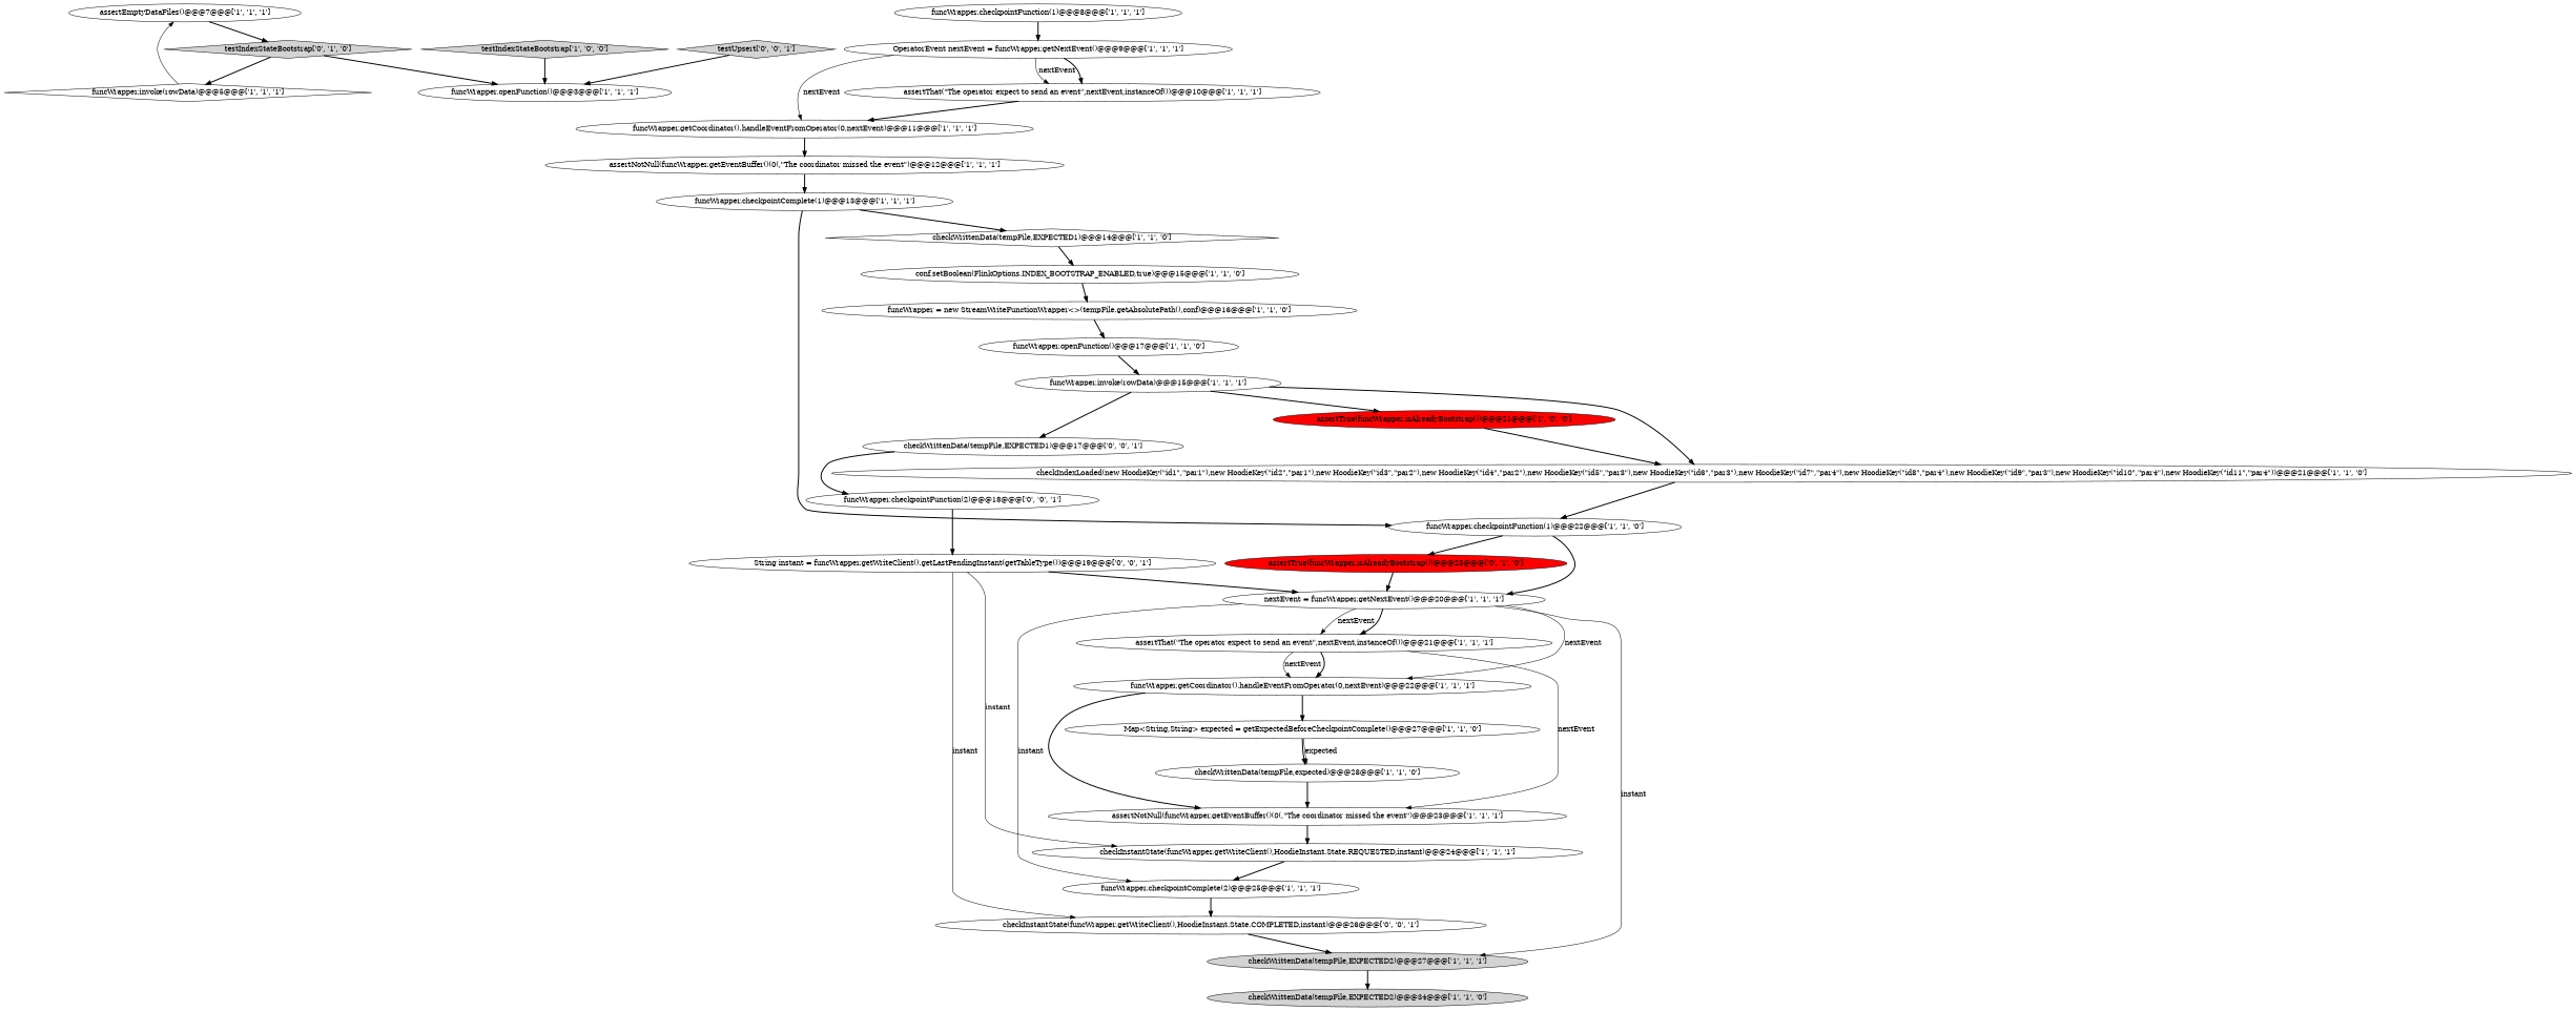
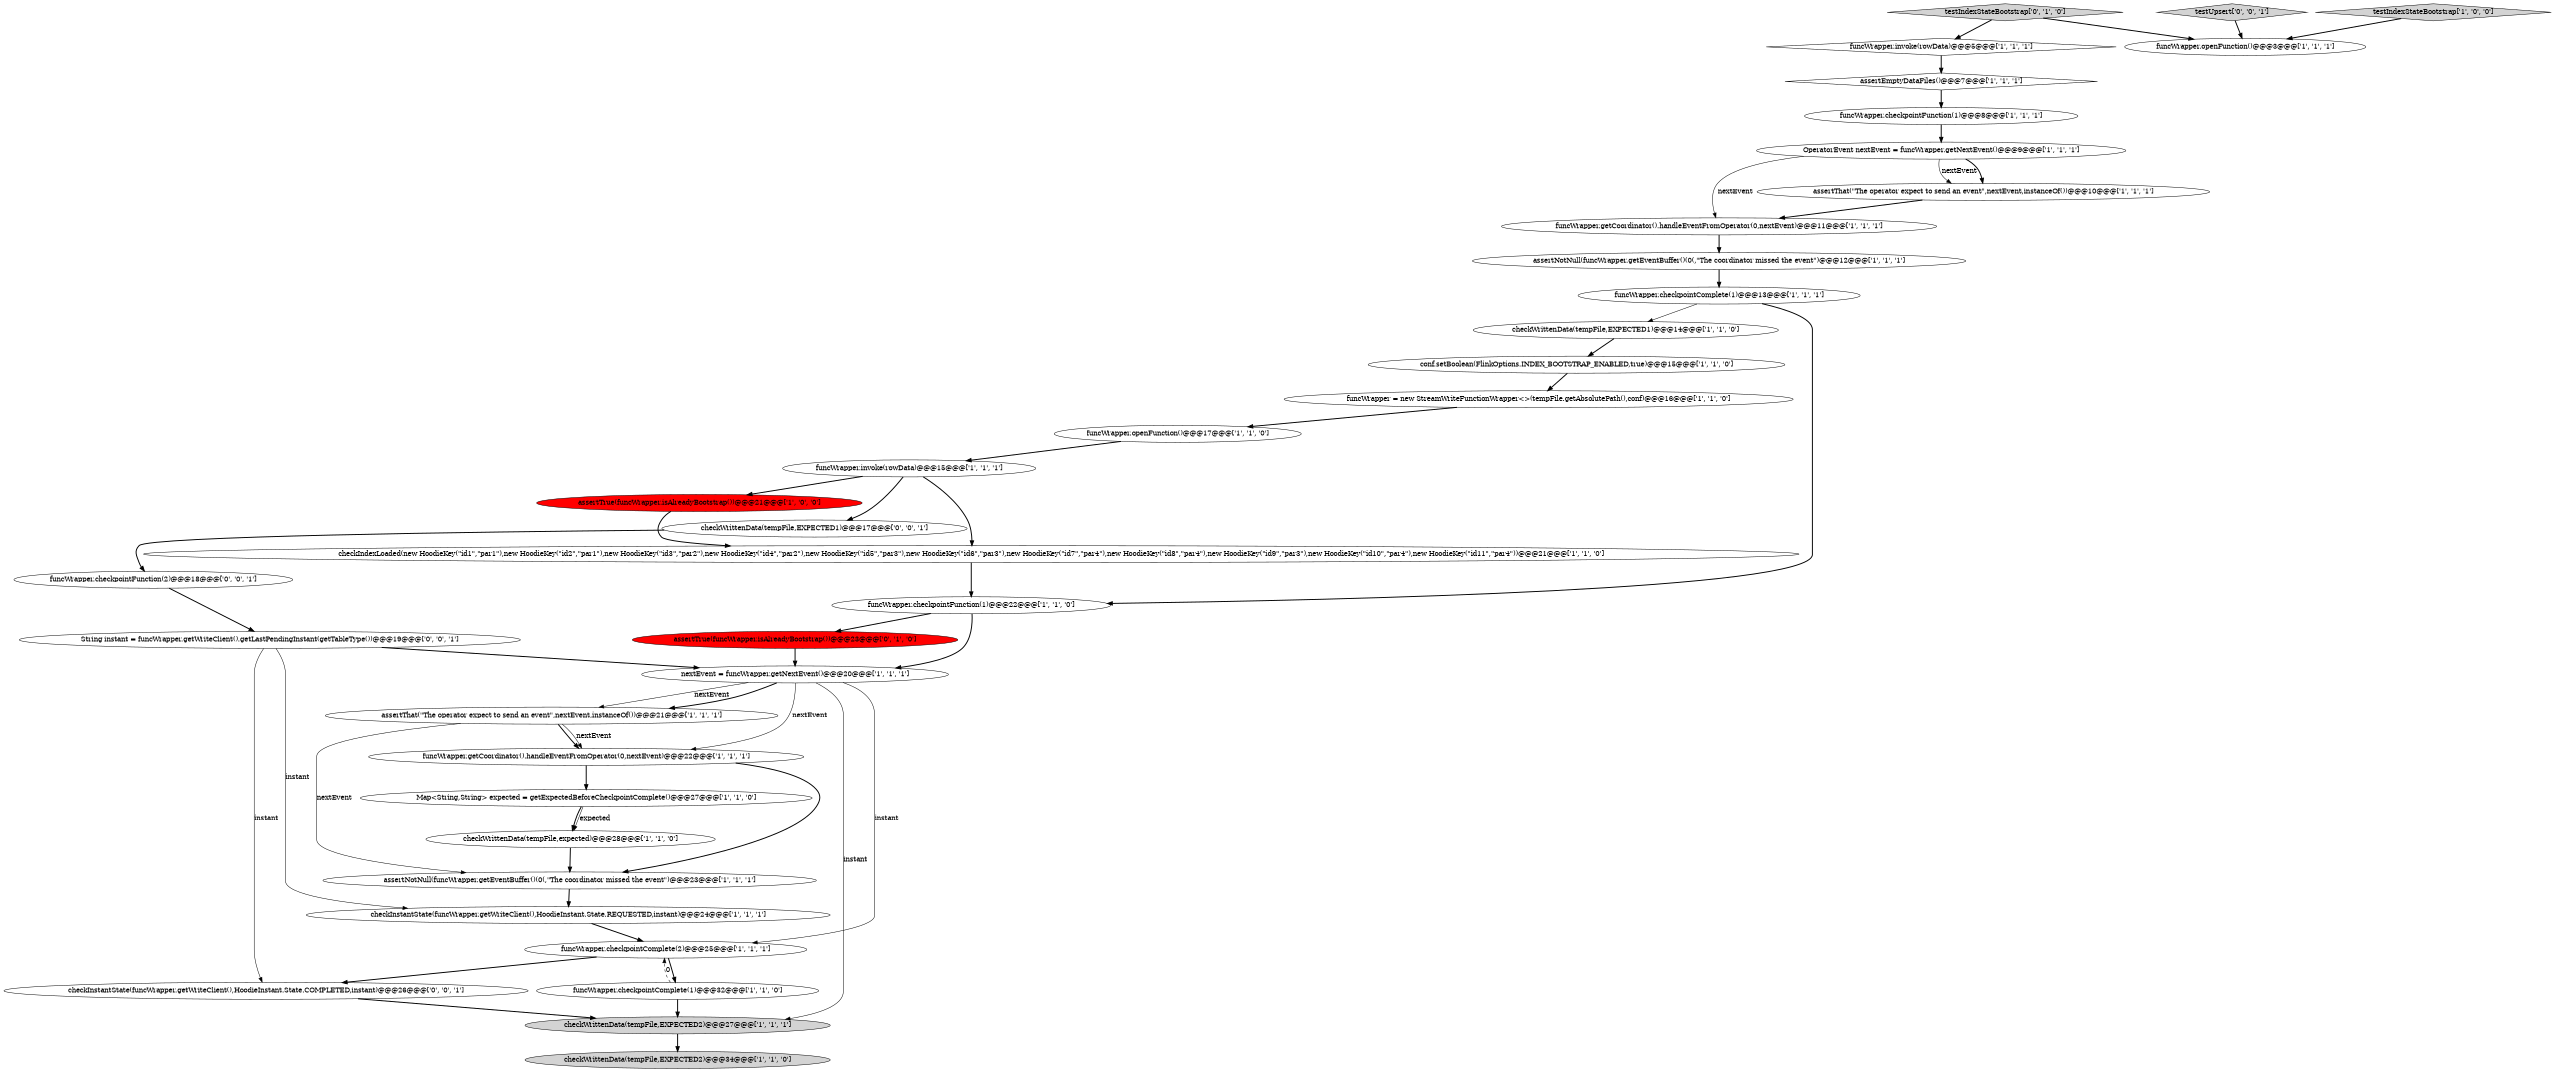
  digraph {
    node [fillcolor=white shape=ellipse style=filled]
    edge [style=bold]
-   n1 [label="assertEmptyDataFiles()@@@7@@@['1', '1', '1']"]
+   n1 [label="assertEmptyDataFiles()@@@7@@@['1', '1', '1']" shape=diamond]
    n2 [label="funcWrapper.checkpointFunction(1)@@@8@@@['1', '1', '1']"]
    n3 [label="OperatorEvent nextEvent = funcWrapper.getNextEvent()@@@9@@@['1', '1', '1']"]
    n4 [label="nextEvent = funcWrapper.getNextEvent()@@@20@@@['1', '1', '1']"]
    n5 [label="assertThat(\"The operator expect to send an event\",nextEvent,instanceOf())@@@21@@@['1', '1', '1']"]
    n6 [label="funcWrapper.getCoordinator().handleEventFromOperator(0,nextEvent)@@@22@@@['1', '1', '1']"]
    n7 [label="funcWrapper.checkpointComplete(2)@@@25@@@['1', '1', '1']"]
    n8 [fillcolor=lightgray label="checkWrittenData(tempFile,EXPECTED2)@@@27@@@['1', '1', '1']"]
    n9 [label="assertNotNull(funcWrapper.getEventBuffer()(0(,\"The coordinator missed the event\")@@@23@@@['1', '1', '1']"]
    n10 [label="Map<String,String> expected = getExpectedBeforeCheckpointComplete()@@@27@@@['1', '1', '0']"]
+   n11 [label="funcWrapper.checkpointComplete(1)@@@32@@@['1', '1', '0']"]
    n12 [label="checkInstantState(funcWrapper.getWriteClient(),HoodieInstant.State.COMPLETED,instant)@@@26@@@['0', '0', '1']"]
    n13 [fillcolor=lightgray label="checkWrittenData(tempFile,EXPECTED2)@@@34@@@['1', '1', '0']"]
    n14 [label="assertThat(\"The operator expect to send an event\",nextEvent,instanceOf())@@@10@@@['1', '1', '1']"]
    n15 [label="funcWrapper.getCoordinator().handleEventFromOperator(0,nextEvent)@@@11@@@['1', '1', '1']"]
    n16 [label="assertNotNull(funcWrapper.getEventBuffer()(0(,\"The coordinator missed the event\")@@@12@@@['1', '1', '1']"]
    n17 [label="checkWrittenData(tempFile,expected)@@@28@@@['1', '1', '0']"]
    n18 [label="checkInstantState(funcWrapper.getWriteClient(),HoodieInstant.State.REQUESTED,instant)@@@24@@@['1', '1', '1']"]
    n19 [label="funcWrapper.checkpointComplete(1)@@@13@@@['1', '1', '1']"]
    n20 [label="funcWrapper.checkpointFunction(2)@@@18@@@['0', '0', '1']"]
    n21 [label="String instant = funcWrapper.getWriteClient().getLastPendingInstant(getTableType())@@@19@@@['0', '0', '1']"]
    n22 [fillcolor=lightgray label="testUpsert['0', '0', '1']" shape=diamond]
    n23 [label="funcWrapper.openFunction()@@@3@@@['1', '1', '1']"]
    n24 [label="funcWrapper.invoke(rowData)@@@5@@@['1', '1', '1']" shape=diamond]
    n25 [label="funcWrapper.checkpointFunction(1)@@@22@@@['1', '1', '0']"]
    n26 [fillcolor=red label="assertTrue(funcWrapper.isAlreadyBootstrap())@@@23@@@['0', '1', '0']"]
    n27 [fillcolor=lightgray label="testIndexStateBootstrap['0', '1', '0']" shape=diamond]
    n28 [fillcolor=red label="assertTrue(funcWrapper.isAlreadyBootstrap())@@@21@@@['1', '0', '0']"]
    n29 [label="checkIndexLoaded(new HoodieKey(\"id1\",\"par1\"),new HoodieKey(\"id2\",\"par1\"),new HoodieKey(\"id3\",\"par2\"),new HoodieKey(\"id4\",\"par2\"),new HoodieKey(\"id5\",\"par3\"),new HoodieKey(\"id6\",\"par3\"),new HoodieKey(\"id7\",\"par4\"),new HoodieKey(\"id8\",\"par4\"),new HoodieKey(\"id9\",\"par3\"),new HoodieKey(\"id10\",\"par4\"),new HoodieKey(\"id11\",\"par4\"))@@@21@@@['1', '1', '0']"]
    n30 [label="funcWrapper = new StreamWriteFunctionWrapper<>(tempFile.getAbsolutePath(),conf)@@@16@@@['1', '1', '0']"]
    n31 [label="funcWrapper.openFunction()@@@17@@@['1', '1', '0']"]
    n32 [label="funcWrapper.invoke(rowData)@@@15@@@['1', '1', '1']"]
    n33 [label="conf.setBoolean(FlinkOptions.INDEX_BOOTSTRAP_ENABLED,true)@@@15@@@['1', '1', '0']"]
-   n34 [label="checkWrittenData(tempFile,EXPECTED1)@@@14@@@['1', '1', '0']" shape=diamond]
+   n34 [label="checkWrittenData(tempFile,EXPECTED1)@@@14@@@['1', '1', '0']"]
    n35 [fillcolor=lightgray label="testIndexStateBootstrap['1', '0', '0']" shape=diamond]
    n36 [label="checkWrittenData(tempFile,EXPECTED1)@@@17@@@['0', '0', '1']"]
-   n1 -> n27
+   n1 -> n2
    n2 -> n3
    n3 -> n14 [label=nextEvent style=solid]
    n3 -> n14
    n3 -> n15 [label=nextEvent style=solid]
    n4 -> n5 [label=nextEvent style=solid]
    n4 -> n5
    n4 -> n6 [label=nextEvent style=solid]
    n4 -> n7 [label=instant style=solid]
    n4 -> n8 [label=instant style=solid]
    n5 -> n6
    n5 -> n6 [label=nextEvent style=solid]
    n5 -> n9 [label=nextEvent style=solid]
    n6 -> n9
    n6 -> n10
+   n7 -> n11
    n7 -> n12
    n8 -> n13
    n9 -> n18
    n10 -> n17 [label=expected style=solid]
    n10 -> n17
+   n11 -> n7 [label=0 style=dashed]
+   n11 -> n8
    n12 -> n8
    n14 -> n15
    n15 -> n16
    n16 -> n19
    n17 -> n9
    n18 -> n7
    n19 -> n25
-   n19 -> n34
+   n19 -> n34 [style=solid]
    n20 -> n21
    n21 -> n4
    n21 -> n12 [label=instant style=solid]
    n21 -> n18 [label=instant style=solid]
    n22 -> n23
-   n24 -> n1 [style=solid]
+   n24 -> n1
    n25 -> n4
    n25 -> n26
    n26 -> n4
    n27 -> n23
    n27 -> n24
    n28 -> n29
    n29 -> n25
    n30 -> n31
    n31 -> n32
    n32 -> n28
    n32 -> n29
    n32 -> n36
    n33 -> n30
    n34 -> n33
    n35 -> n23
    n36 -> n20
  }
